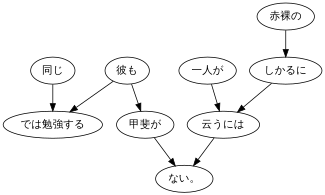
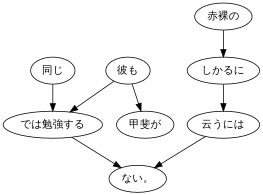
  digraph {
    n1 [label="しかるに"]
    n2 [label="云うには"]
    n3 [label="ない。"]
    n4 [label="赤裸の"]
-   n5 [label="一人が"]
    n6 [label="では勉強する"]
    n7 [label="彼も"]
    n8 [label="甲斐が"]
    n9 [label="同じ"]
    n1 -> n2
    n2 -> n3
    n4 -> n1
-   n5 -> n2
    n7 -> n6
    n7 -> n8
-   n8 -> n3
+   n6 -> n3
    n9 -> n6
  }
